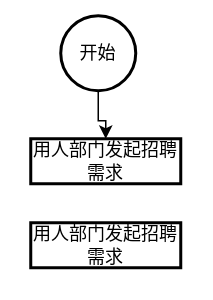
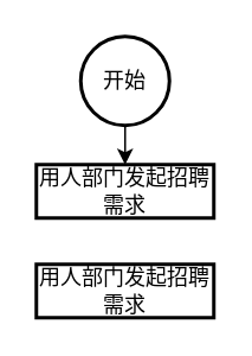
  <mxCell id="0" />
  <mxCell id="1" parent="0" />
  <mxCell id="2" value="" style="edgeStyle=orthogonalEdgeStyle;rounded=0;orthogonalLoop=1;jettySize=auto;html=1;" edge="1" parent="1" source="3" target="4"><mxGeometry relative="1" as="geometry" /></mxCell>
- <mxCell id="3" value="开始" style="strokeWidth=2;html=1;shape=mxgraph.flowchart.start_2;whiteSpace=wrap;aspect=fixed;" vertex="1" parent="1"><mxGeometry x="40" y="10" width="50" height="50" as="geometry" /></mxCell>
+ <mxCell id="3" value="开始" style="strokeWidth=2;html=1;shape=mxgraph.flowchart.start_2;whiteSpace=wrap;aspect=fixed;" vertex="1" parent="1"><mxGeometry x="45" y="20" width="50" height="50" as="geometry" /></mxCell>
  <mxCell id="4" value="用人部门发起招聘需求" style="whiteSpace=wrap;html=1;strokeWidth=2;" vertex="1" parent="1"><mxGeometry x="20" y="92" width="100" height="30" as="geometry" /></mxCell>
  <mxCell id="5" value="用人部门发起招聘需求" style="whiteSpace=wrap;html=1;strokeWidth=2;" vertex="1" parent="1"><mxGeometry x="20" y="148" width="100" height="30" as="geometry" /></mxCell>
